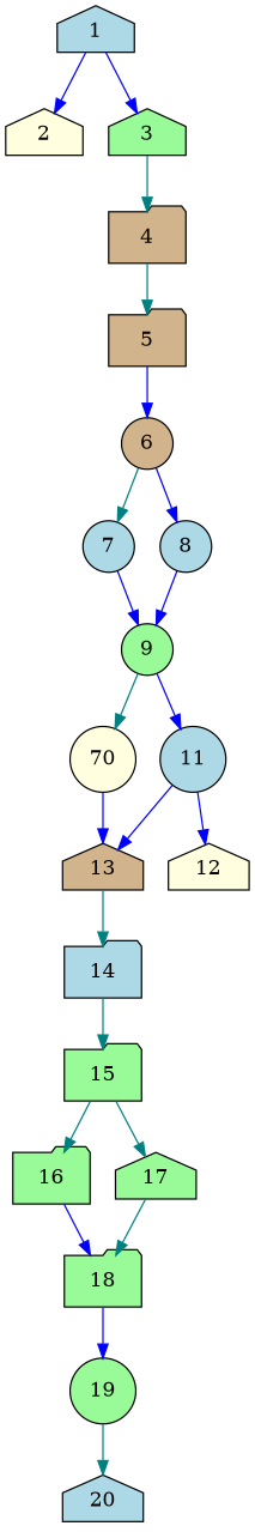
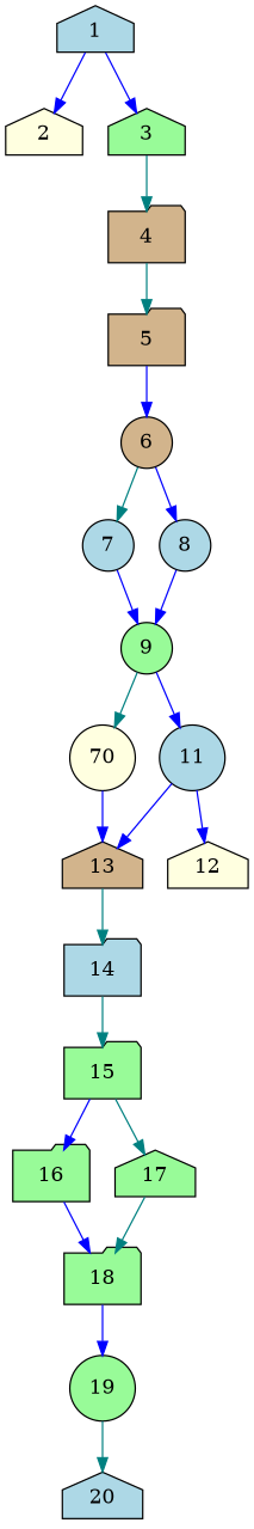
  digraph {
    node [alpha=0.09 fillcolor=palegreen shape=house style=filled]
    edge [color=blue]
    1 [expect_size=40142848 fillcolor=lightblue]
    2 [alpha=0.17 expect_size=49459200 fillcolor=lightyellow]
    3 [alpha=0.17 expect_size=48688128]
    4 [alpha=0.14 expect_size=30688256 fillcolor=tan shape=folder]
    5 [alpha=0.01 expect_size=26384384 fillcolor=tan shape=folder]
    6 [alpha=0.15 expect_size=5271552 fillcolor=tan shape=circle]
    7 [alpha=0.19 expect_size=22204416 fillcolor=lightblue shape=circle]
    8 [expect_size=15838208 fillcolor=lightblue shape=circle]
    9 [alpha=0.13 expect_size=43608064 shape=circle]
    n10 [alpha=0.00 expect_size=30766080 fillcolor=lightyellow label=70 shape=circle]
    11 [alpha=0.02 expect_size=26517504 fillcolor=lightblue shape=circle]
    13 [alpha=0.19 expect_size=42235904 fillcolor=tan]
    12 [alpha=0.07 expect_size=48543744 fillcolor=lightyellow]
    14 [alpha=0.14 expect_size=36026368 fillcolor=lightblue shape=folder]
    15 [alpha=0.19 expect_size=20965376 shape=folder]
    16 [alpha=0.07 expect_size=23482368 shape=folder]
    17 [alpha=0.04 expect_size=10670080]
    18 [alpha=0.05 expect_size=8846336 shape=folder]
    19 [alpha=0.13 expect_size=30630912 shape=circle]
    20 [expect_size=13406208 fillcolor=lightblue]
    1 -> 2
    1 -> 3
    3 -> 4 [color=teal]
    4 -> 5 [color=teal]
    5 -> 6
    6 -> 7 [color=teal]
    6 -> 8
    7 -> 9
    8 -> 9
    9 -> n10 [color=teal]
    9 -> 11
    n10 -> 13
    11 -> 13
    11 -> 12
    13 -> 14 [color=teal]
    14 -> 15 [color=teal]
-   15 -> 16 [color=teal]
+   15 -> 16
    15 -> 17 [color=teal]
    16 -> 18
    17 -> 18 [color=teal]
    18 -> 19
    19 -> 20 [color=teal]
  }
